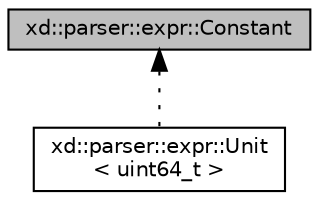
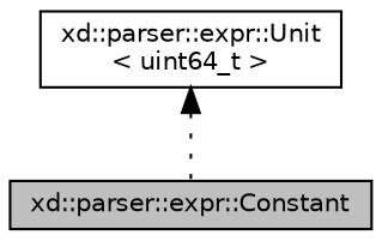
  digraph {
    node [color=black fontname=Helvetica fontsize=10 shape=record style=filled]
    n1 [fillcolor=grey75 fontcolor=black height=0.2 label="xd::parser::expr::Constant" width=0.4]
    n2 [fillcolor=white height=0.2 label="xd::parser::expr::Unit\l\< uint64_t \>" width=0.4]
-   n1 -> n2 [color=black dir=back fontname=Helvetica fontsize=10 labelfontname=Helvetica labelfontsize=10 style=dotted]
+   n2 -> n1 [color=black dir=back fontname=Helvetica fontsize=10 labelfontname=Helvetica labelfontsize=10 style=dotted]
  }
